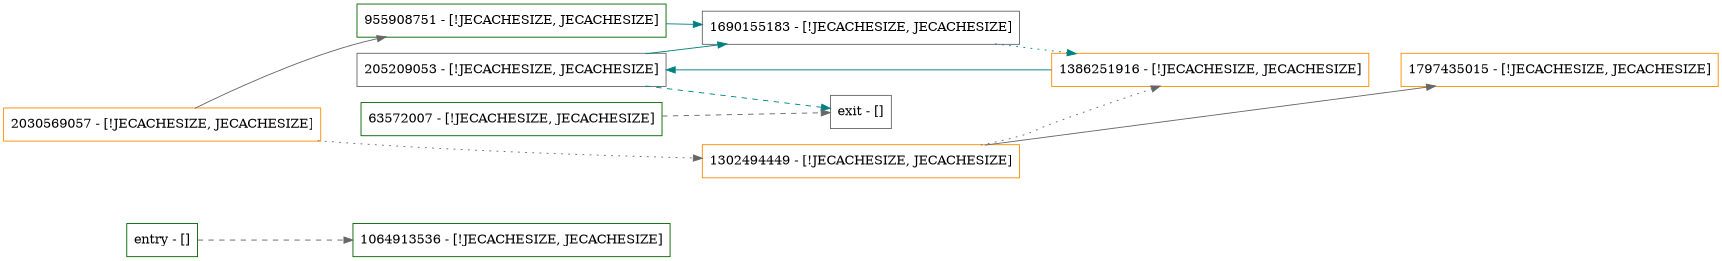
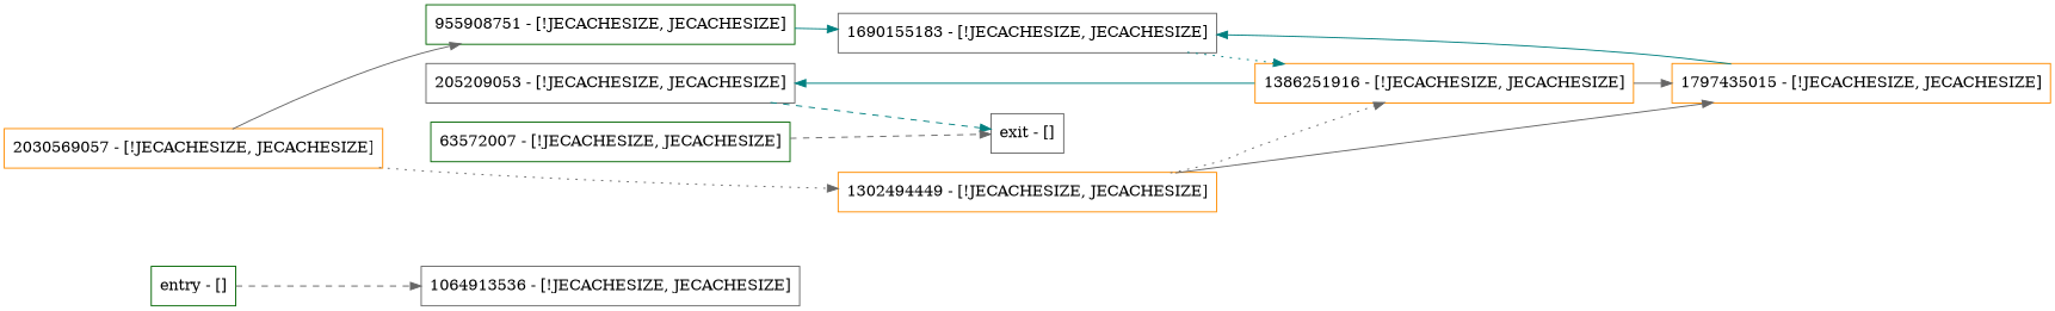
  digraph {
    rankdir=LR
    node [color=gray40 shape=record]
    edge [color=gray40 style=solid]
    n1 [color=darkgreen label="entry - []"]
-   n2 [color=darkgreen label="1064913536 - [!JECACHESIZE, JECACHESIZE]"]
+   n2 [label="1064913536 - [!JECACHESIZE, JECACHESIZE]"]
    n3 [label="exit - []"]
    n4 [color=darkgreen label="955908751 - [!JECACHESIZE, JECACHESIZE]"]
    n5 [label="1690155183 - [!JECACHESIZE, JECACHESIZE]"]
    n6 [color=darkorange label="1386251916 - [!JECACHESIZE, JECACHESIZE]"]
    n7 [color=darkorange label="1302494449 - [!JECACHESIZE, JECACHESIZE]"]
    n8 [color=darkorange label="1797435015 - [!JECACHESIZE, JECACHESIZE]"]
    n9 [label="205209053 - [!JECACHESIZE, JECACHESIZE]"]
    n10 [color=darkgreen label="63572007 - [!JECACHESIZE, JECACHESIZE]"]
    n11 [color=darkorange label="2030569057 - [!JECACHESIZE, JECACHESIZE]"]
    n1 -> n2 [style=dashed]
    n4 -> n5 [color=teal]
    n5 -> n6 [color=teal style=dotted]
+   n6 -> n8
    n6 -> n9 [color=teal]
    n7 -> n6 [style=dotted]
    n7 -> n8
-   n9 -> n5 [color=teal]
+   n8 -> n5 [color=teal]
    n9 -> n3 [color=teal style=dashed]
    n10 -> n3 [style=dashed]
    n11 -> n4
    n11 -> n7 [style=dotted]
  }
